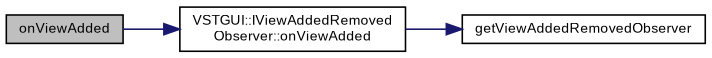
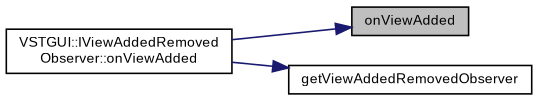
  digraph {
    rankdir=LR
    node [color=black fontname=Arial fontsize=9 shape=record]
    edge [color=midnightblue fontname=Arial fontsize=9 labelfontname=Arial labelfontsize=9 style=solid]
    n1 [fillcolor=grey75 fontcolor=black height=0.2 label=onViewAdded style=filled width=0.4]
    n2 [height=0.2 label="VSTGUI::IViewAddedRemoved\lObserver::onViewAdded" width=0.4]
    n3 [height=0.2 label=getViewAddedRemovedObserver width=0.4]
-   n1 -> n2
+   n2 -> n1
    n2 -> n3
  }
